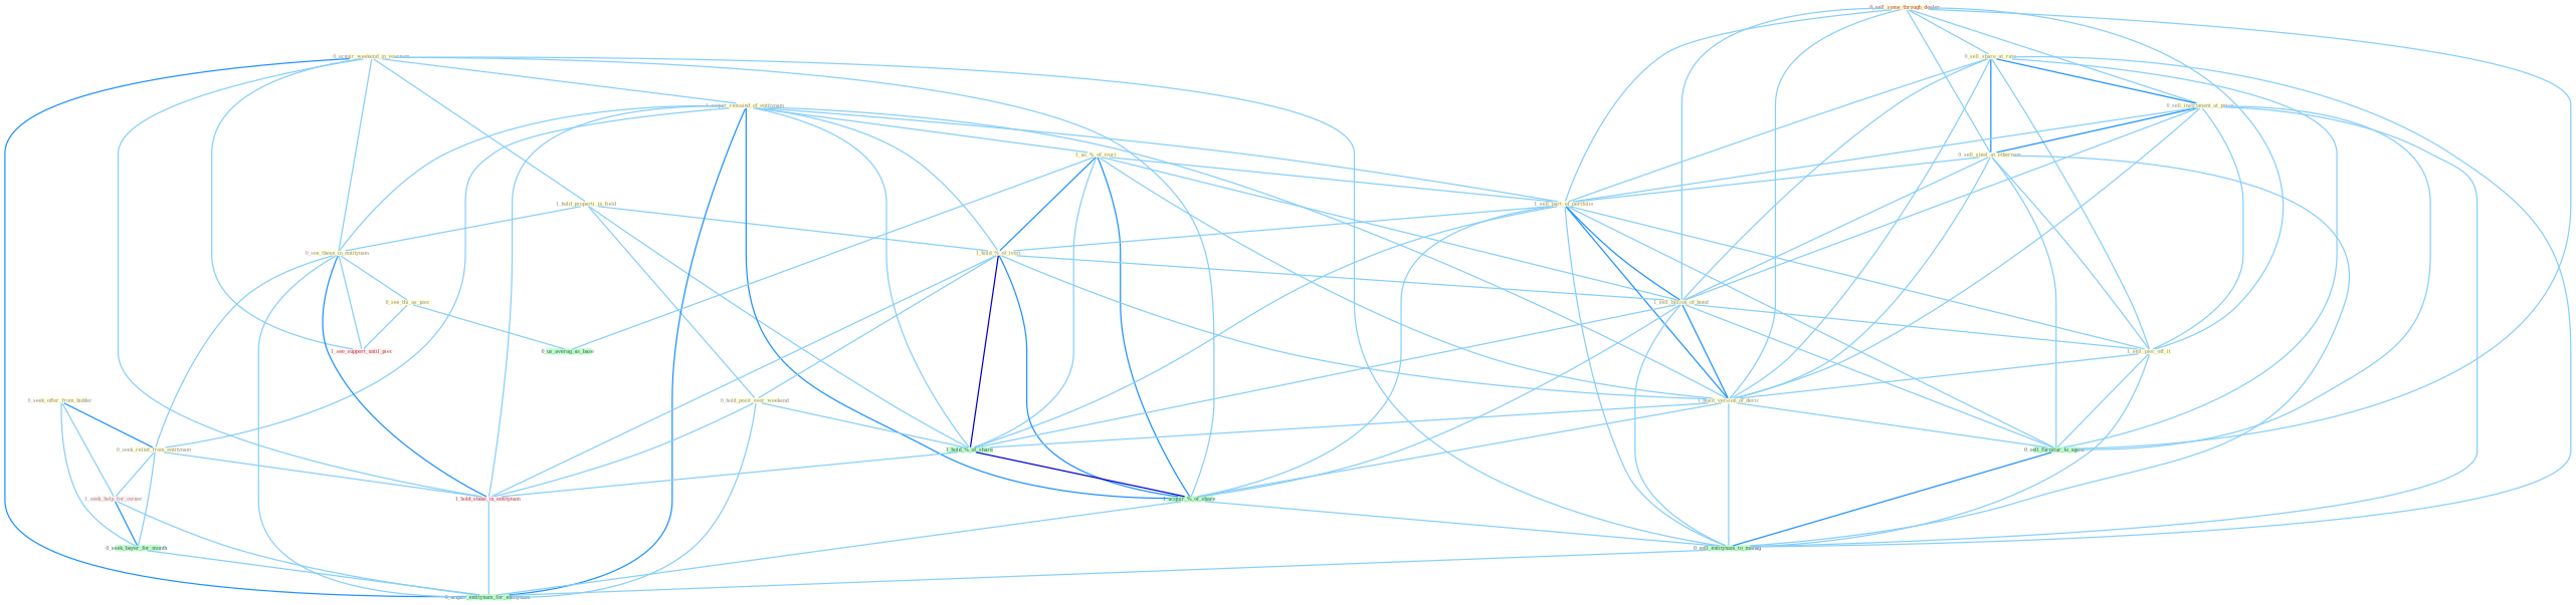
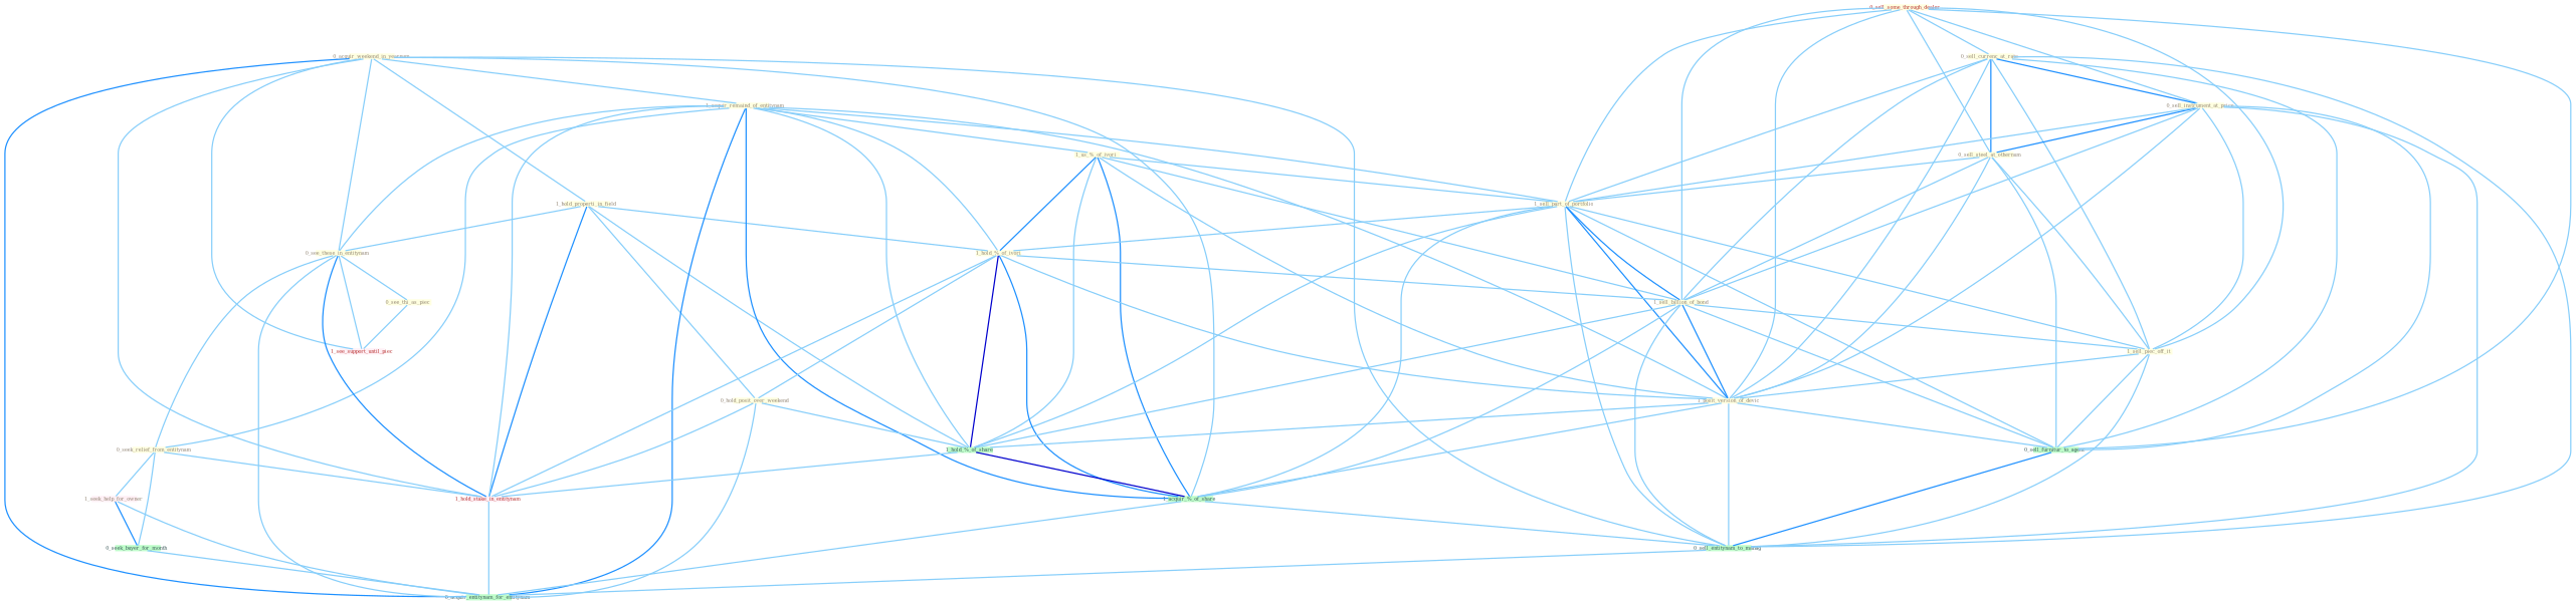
  graph {
    node [color="#ffffe0" fixedsize=true fontcolor="#8b7d6b" fontsize=4 shape=polygon style=filled]
    edge [color="#87cefa" w=1]
    n1 [height=.06 label="0_acquir_weekend_in_yearnum" width=.5]
    "0_sell_some_through_dealer " [fontcolor="#b22222" height=.06 width=.5]
-   "0_sell_currenc_at_rate " [height=.06 width=.5 label="0_sell_share_at_rate"]
-   "0_seek_offer_from_bidder " [height=.06 width=.5]
+   "0_sell_currenc_at_rate " [height=.06 width=.5]
    "0_sell_instrument_at_price " [height=.06 width=.5]
    "1_hold_properti_in_field " [height=.06 width=.5]
    "1_acquir_remaind_of_entitynam " [height=.06 width=.5]
    "0_see_these_in_entitynam " [height=.06 width=.5]
    "1_us_%_of_ivori " [height=.06 width=.5]
    "0_sell_steel_at_othernum " [height=.06 width=.5]
    "0_see_thi_as_piec " [height=.06 width=.5]
    "1_sell_part_of_portfolio " [height=.06 width=.5]
    n13 [height=.06 label="1_hold_%_of_ivori" width=.5]
    "1_sell_billion_of_bond " [height=.06 width=.5]
    "0_seek_relief_from_entitynam " [height=.06 width=.5]
    "1_sell_piec_off_it " [height=.06 width=.5]
    "0_hold_posit_over_weekend " [height=.06 width=.5]
    n18 [height=.06 label="1_posit_version_of_devic" width=.5]
    "1_hold_stake_in_entitynam " [color="#fff0f5" fontcolor="#b22222" height=.06 width=.5]
    "1_seek_help_for_owner " [color="#fff0f5" height=.06 width=.5]
    n21 [color="#fff0f5" fontcolor="#b22222" height=.06 label="1_see_support_until_piec" width=.5]
    "1_acquir_%_of_share " [color="#BDFCC9" fontcolor="#2f4f4f" height=.06 width=.5]
    "0_sell_entitynam_to_manag " [color="#BDFCC9" fontcolor="#2f4f4f" height=.06 width=.5]
    "0_acquir_entitynam_for_entitynam " [color="#BDFCC9" fontcolor="#2f4f4f" height=.06 width=.5]
    "0_sell_furnitur_to_agenc " [color="#BDFCC9" fontcolor="#2f4f4f" height=.06 width=.5]
    "0_seek_buyer_for_month " [color="#BDFCC9" fontcolor="#2f4f4f" height=.06 width=.5]
    "1_hold_%_of_share " [color="#BDFCC9" fontcolor="#2f4f4f" height=.06 width=.5]
-   "0_us_averag_as_base " [color="#BDFCC9" fontcolor="#2f4f4f" height=.06 width=.5]
    subgraph sub_1 {
      n1
      "0_sell_some_through_dealer "
      "0_sell_currenc_at_rate "
-     "0_seek_offer_from_bidder "
      "0_sell_instrument_at_price "
      "1_hold_properti_in_field "
      "1_acquir_remaind_of_entitynam "
      "0_see_these_in_entitynam "
      "1_us_%_of_ivori "
      "0_sell_steel_at_othernum "
      "0_see_thi_as_piec "
      "1_sell_part_of_portfolio "
      n13
      "1_sell_billion_of_bond "
      "0_seek_relief_from_entitynam "
      "1_sell_piec_off_it "
      "0_hold_posit_over_weekend "
      n18
    }
    subgraph sub_2 {
      "1_hold_stake_in_entitynam "
      "1_seek_help_for_owner "
      n21
    }
    n1 -- "1_hold_properti_in_field "
    n1 -- "1_acquir_remaind_of_entitynam "
    n1 -- "0_see_these_in_entitynam "
    n1 -- "1_hold_stake_in_entitynam "
    n1 -- n21
    n1 -- "1_acquir_%_of_share "
    n1 -- "0_sell_entitynam_to_manag "
    n1 -- "0_acquir_entitynam_for_entitynam " [color="#1e90ff" w=2]
    "0_sell_some_through_dealer " -- "0_sell_currenc_at_rate "
    "0_sell_some_through_dealer " -- "0_sell_instrument_at_price "
    "0_sell_some_through_dealer " -- "0_sell_steel_at_othernum "
    "0_sell_some_through_dealer " -- "1_sell_part_of_portfolio "
    "0_sell_some_through_dealer " -- "1_sell_billion_of_bond "
    "0_sell_some_through_dealer " -- "1_sell_piec_off_it "
    "0_sell_some_through_dealer " -- n18
    "0_sell_some_through_dealer " -- "0_sell_furnitur_to_agenc "
    "0_sell_currenc_at_rate " -- "0_sell_instrument_at_price " [color="#1e90ff" w=2]
    "0_sell_currenc_at_rate " -- "0_sell_steel_at_othernum " [color="#1e90ff" w=2]
    "0_sell_currenc_at_rate " -- "1_sell_part_of_portfolio "
    "0_sell_currenc_at_rate " -- "1_sell_billion_of_bond "
    "0_sell_currenc_at_rate " -- "1_sell_piec_off_it "
    "0_sell_currenc_at_rate " -- n18
    "0_sell_currenc_at_rate " -- "0_sell_entitynam_to_manag "
    "0_sell_currenc_at_rate " -- "0_sell_furnitur_to_agenc "
-   "0_seek_offer_from_bidder " -- "0_seek_relief_from_entitynam " [color="#1e90ff" w=2]
-   "0_seek_offer_from_bidder " -- "1_seek_help_for_owner "
-   "0_seek_offer_from_bidder " -- "0_seek_buyer_for_month "
    "0_sell_instrument_at_price " -- "0_sell_steel_at_othernum " [color="#1e90ff" w=2]
    "0_sell_instrument_at_price " -- "1_sell_part_of_portfolio "
    "0_sell_instrument_at_price " -- "1_sell_billion_of_bond "
    "0_sell_instrument_at_price " -- "1_sell_piec_off_it "
    "0_sell_instrument_at_price " -- n18
    "0_sell_instrument_at_price " -- "0_sell_entitynam_to_manag "
    "0_sell_instrument_at_price " -- "0_sell_furnitur_to_agenc "
    "1_hold_properti_in_field " -- "0_see_these_in_entitynam "
    "1_hold_properti_in_field " -- n13
    "1_hold_properti_in_field " -- "0_hold_posit_over_weekend "
+   "1_hold_properti_in_field " -- "1_hold_stake_in_entitynam " [color="#1e90ff" w=2]
    "1_hold_properti_in_field " -- "1_hold_%_of_share "
    "1_acquir_remaind_of_entitynam " -- "0_see_these_in_entitynam "
    "1_acquir_remaind_of_entitynam " -- "1_us_%_of_ivori "
    "1_acquir_remaind_of_entitynam " -- "1_sell_part_of_portfolio "
    "1_acquir_remaind_of_entitynam " -- n13
    "1_acquir_remaind_of_entitynam " -- "0_seek_relief_from_entitynam "
    "1_acquir_remaind_of_entitynam " -- n18
    "1_acquir_remaind_of_entitynam " -- "1_hold_stake_in_entitynam "
    "1_acquir_remaind_of_entitynam " -- "1_acquir_%_of_share " [color="#1e90ff" w=2]
    "1_acquir_remaind_of_entitynam " -- "0_acquir_entitynam_for_entitynam " [color="#1e90ff" w=2]
    "1_acquir_remaind_of_entitynam " -- "1_hold_%_of_share "
    "0_see_these_in_entitynam " -- "0_see_thi_as_piec "
    "0_see_these_in_entitynam " -- "0_seek_relief_from_entitynam "
    "0_see_these_in_entitynam " -- "1_hold_stake_in_entitynam " [color="#1e90ff" w=2]
    "0_see_these_in_entitynam " -- n21
    "0_see_these_in_entitynam " -- "0_acquir_entitynam_for_entitynam "
    "1_us_%_of_ivori " -- "1_sell_part_of_portfolio "
    "1_us_%_of_ivori " -- n13 [color="#1e90ff" w=2]
    "1_us_%_of_ivori " -- "1_sell_billion_of_bond "
    "1_us_%_of_ivori " -- n18
    "1_us_%_of_ivori " -- "1_acquir_%_of_share " [color="#1e90ff" w=2]
    "1_us_%_of_ivori " -- "1_hold_%_of_share " [w=2]
-   "1_us_%_of_ivori " -- "0_us_averag_as_base "
    "0_sell_steel_at_othernum " -- "1_sell_part_of_portfolio "
    "0_sell_steel_at_othernum " -- "1_sell_billion_of_bond "
    "0_sell_steel_at_othernum " -- "1_sell_piec_off_it "
    "0_sell_steel_at_othernum " -- n18
-   "0_sell_steel_at_othernum " -- "0_sell_entitynam_to_manag "
    "0_sell_steel_at_othernum " -- "0_sell_furnitur_to_agenc "
    "0_see_thi_as_piec " -- n21
-   "0_see_thi_as_piec " -- "0_us_averag_as_base "
    "1_sell_part_of_portfolio " -- n13
    "1_sell_part_of_portfolio " -- "1_sell_billion_of_bond " [color="#1e90ff" w=2]
    "1_sell_part_of_portfolio " -- "1_sell_piec_off_it "
    "1_sell_part_of_portfolio " -- n18 [color="#1e90ff" w=2]
    "1_sell_part_of_portfolio " -- "1_acquir_%_of_share "
    "1_sell_part_of_portfolio " -- "0_sell_entitynam_to_manag "
    "1_sell_part_of_portfolio " -- "0_sell_furnitur_to_agenc "
    "1_sell_part_of_portfolio " -- "1_hold_%_of_share "
    n13 -- "1_sell_billion_of_bond "
    n13 -- "0_hold_posit_over_weekend "
    n13 -- n18
    n13 -- "1_hold_stake_in_entitynam "
    n13 -- "1_acquir_%_of_share " [color="#1e90ff" w=2]
    n13 -- "1_hold_%_of_share " [color="#0000cd" w=3]
    "1_sell_billion_of_bond " -- "1_sell_piec_off_it "
    "1_sell_billion_of_bond " -- n18 [color="#1e90ff" w=2]
    "1_sell_billion_of_bond " -- "1_acquir_%_of_share "
    "1_sell_billion_of_bond " -- "0_sell_entitynam_to_manag "
    "1_sell_billion_of_bond " -- "0_sell_furnitur_to_agenc "
    "1_sell_billion_of_bond " -- "1_hold_%_of_share "
    "0_seek_relief_from_entitynam " -- "1_hold_stake_in_entitynam "
    "0_seek_relief_from_entitynam " -- "1_seek_help_for_owner "
    "0_seek_relief_from_entitynam " -- "0_seek_buyer_for_month "
    "1_sell_piec_off_it " -- n18
    "1_sell_piec_off_it " -- "0_sell_entitynam_to_manag "
    "1_sell_piec_off_it " -- "0_sell_furnitur_to_agenc "
    "0_hold_posit_over_weekend " -- "1_hold_stake_in_entitynam "
    "0_hold_posit_over_weekend " -- "0_acquir_entitynam_for_entitynam "
    "0_hold_posit_over_weekend " -- "1_hold_%_of_share "
    n18 -- "1_acquir_%_of_share "
    n18 -- "0_sell_entitynam_to_manag "
    n18 -- "0_sell_furnitur_to_agenc "
    n18 -- "1_hold_%_of_share "
    "1_hold_stake_in_entitynam " -- "0_acquir_entitynam_for_entitynam "
    "1_seek_help_for_owner " -- "0_acquir_entitynam_for_entitynam "
    "1_seek_help_for_owner " -- "0_seek_buyer_for_month " [color="#1e90ff" w=2]
    "1_acquir_%_of_share " -- "0_sell_entitynam_to_manag "
    "1_acquir_%_of_share " -- "0_acquir_entitynam_for_entitynam "
    "0_sell_entitynam_to_manag " -- "0_acquir_entitynam_for_entitynam "
    "0_sell_furnitur_to_agenc " -- "0_sell_entitynam_to_manag " [color="#1e90ff" w=2]
    "0_seek_buyer_for_month " -- "0_acquir_entitynam_for_entitynam "
    "1_hold_%_of_share " -- "1_hold_stake_in_entitynam "
    "1_hold_%_of_share " -- "1_acquir_%_of_share " [color="#0000cd" w=3]
  }
